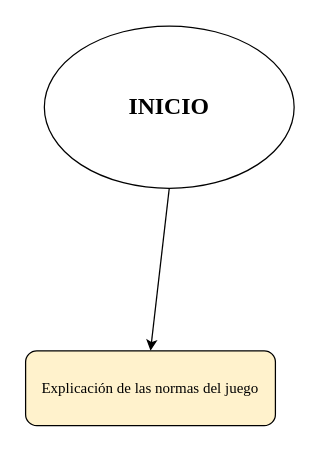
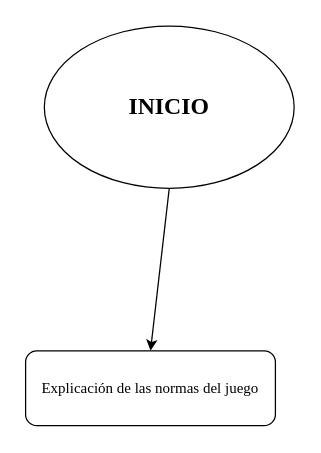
  <mxCell id="0" />
  <mxCell id="1" parent="0" />
  <mxCell id="2" value="&lt;font style=&quot;font-size: 19px&quot;&gt;INICIO&lt;/font&gt;" style="ellipse;whiteSpace=wrap;html=1;fontStyle=1;fontFamily=Georgia;" vertex="1" parent="1"><mxGeometry x="35" y="20" width="200" height="130" as="geometry" /></mxCell>
  <mxCell id="3" value="" style="endArrow=classic;html=1;fontFamily=Georgia;exitX=0.5;exitY=1;exitDx=0;exitDy=0;" edge="1" parent="1" source="2"><mxGeometry width="50" height="50" relative="1" as="geometry"><mxPoint x="140" y="140" as="sourcePoint" /><mxPoint x="120" y="280" as="targetPoint" /></mxGeometry></mxCell>
- <mxCell id="4" value="Explicación de las normas del juego" style="rounded=1;whiteSpace=wrap;html=1;fontFamily=Verdana;fillColor=#fff2cc;" vertex="1" parent="1"><mxGeometry x="20" y="280" width="200" height="60" as="geometry" /></mxCell>
+ <mxCell id="4" value="Explicación de las normas del juego" style="rounded=1;whiteSpace=wrap;html=1;fontFamily=Verdana;" vertex="1" parent="1"><mxGeometry x="20" y="280" width="200" height="60" as="geometry" /></mxCell>
